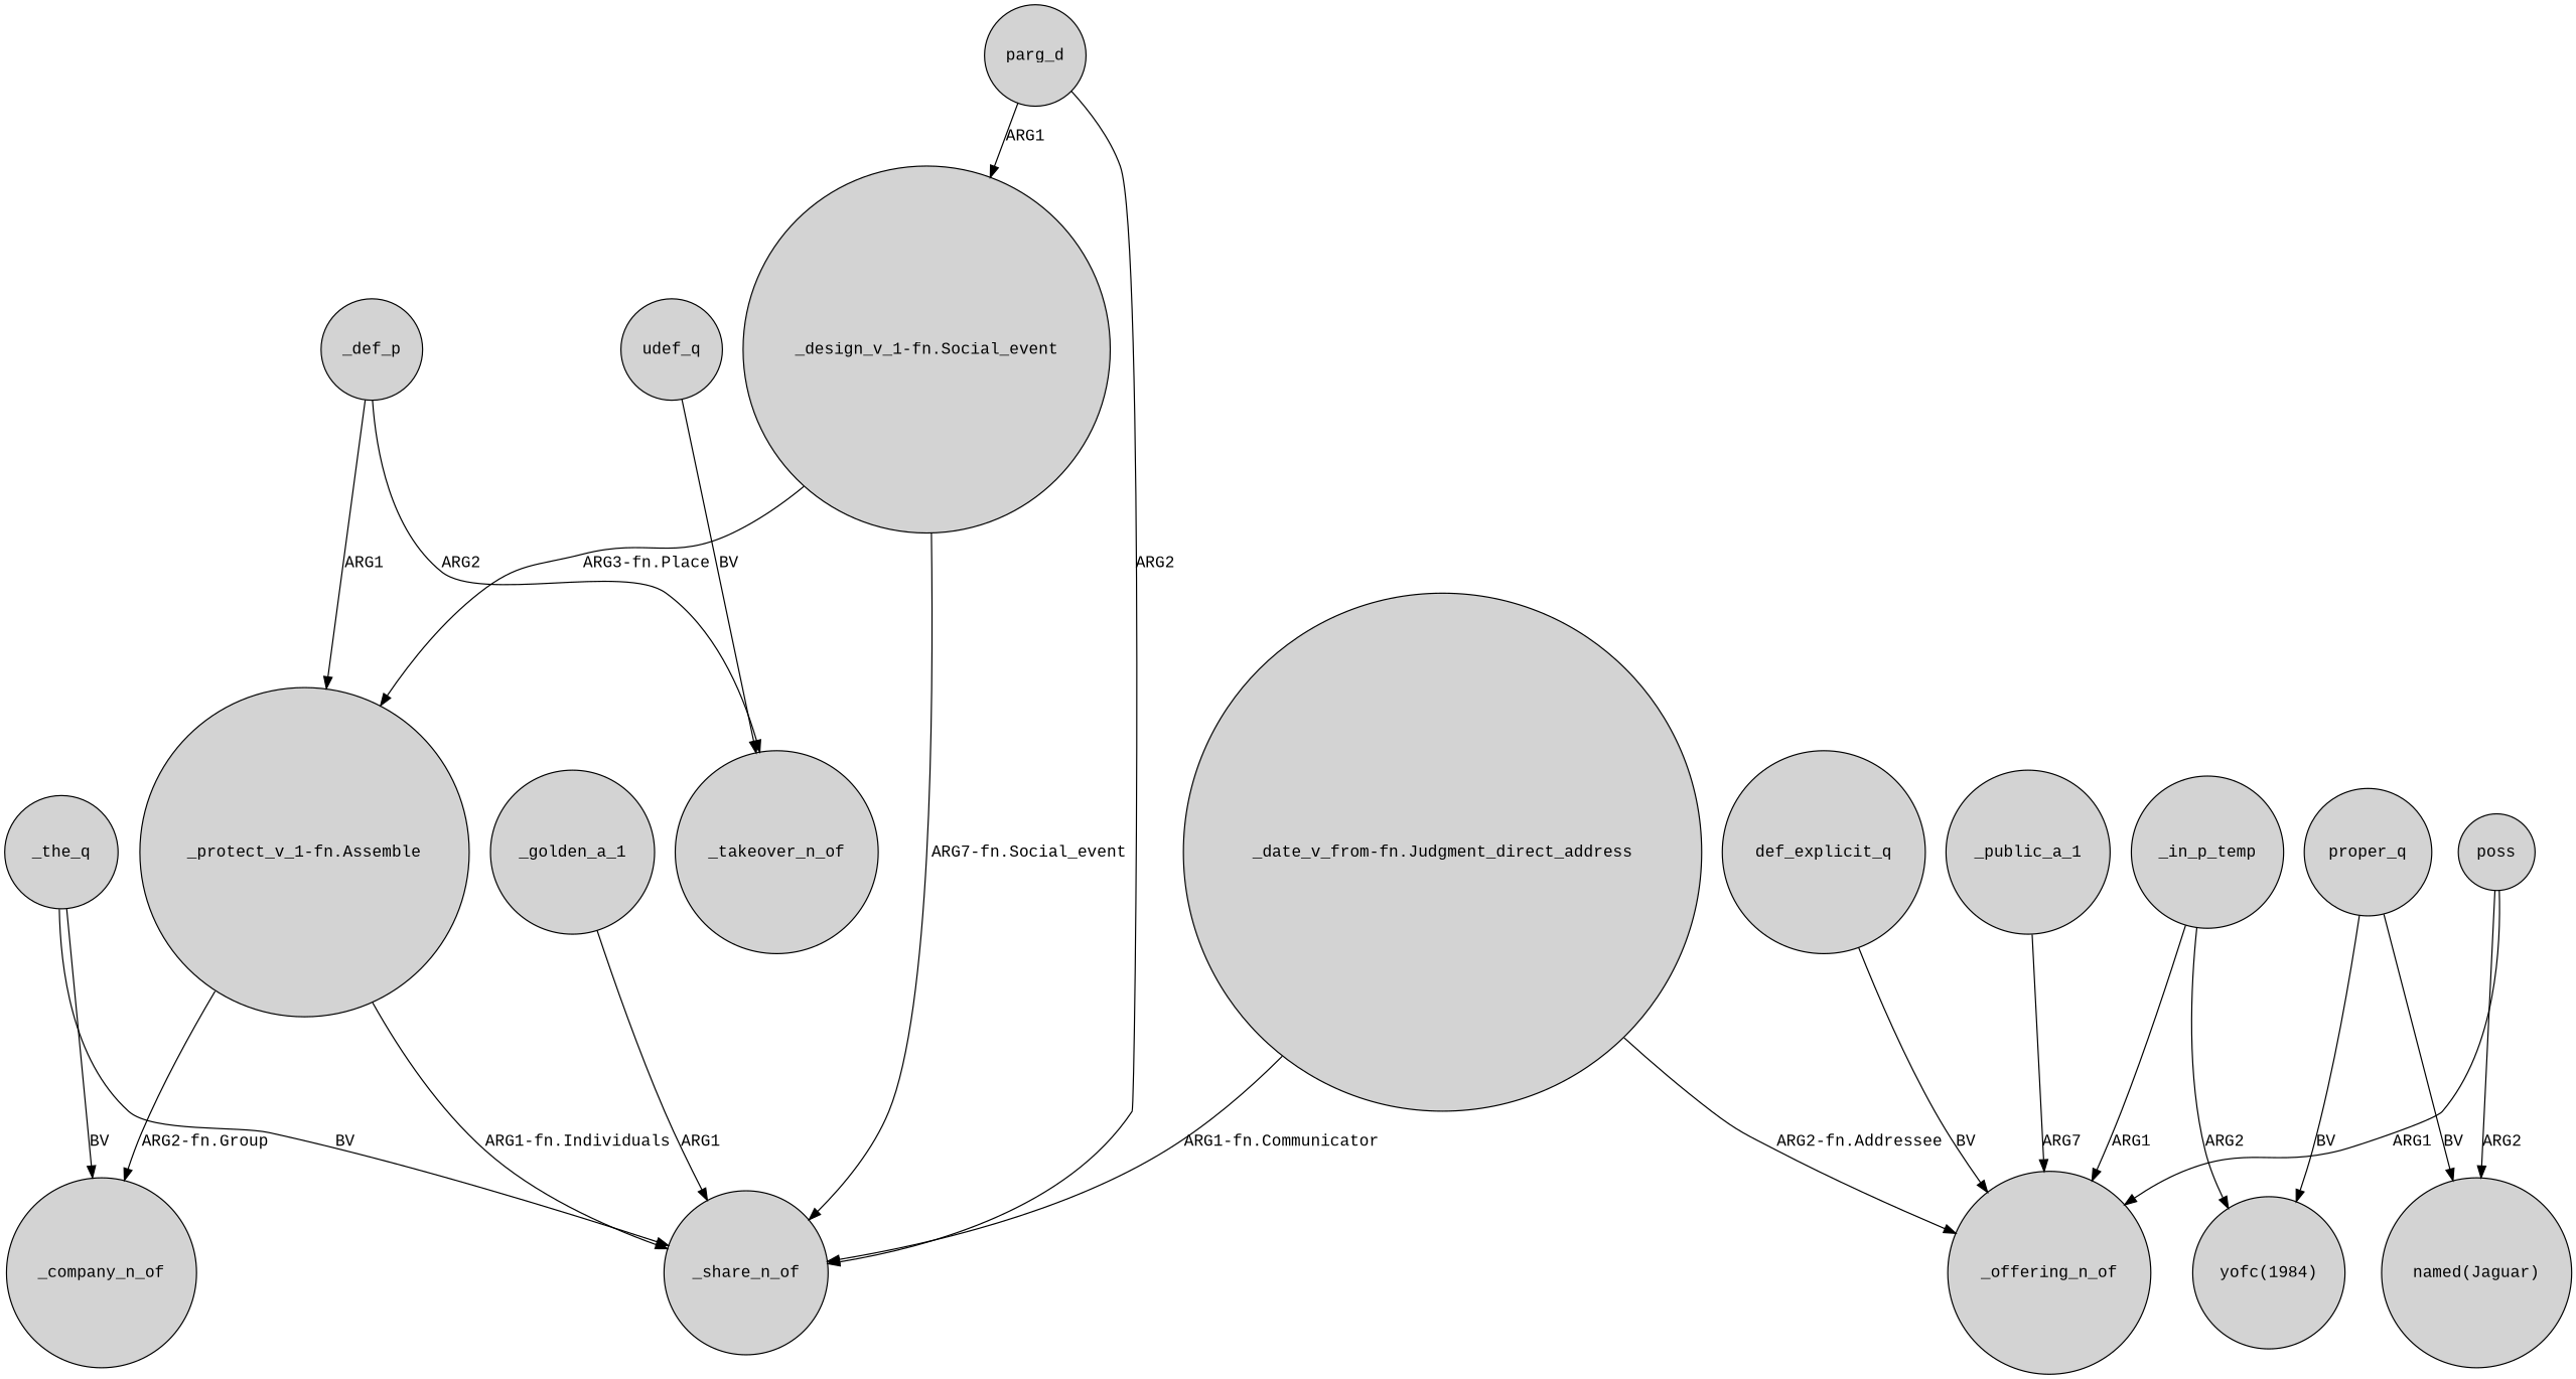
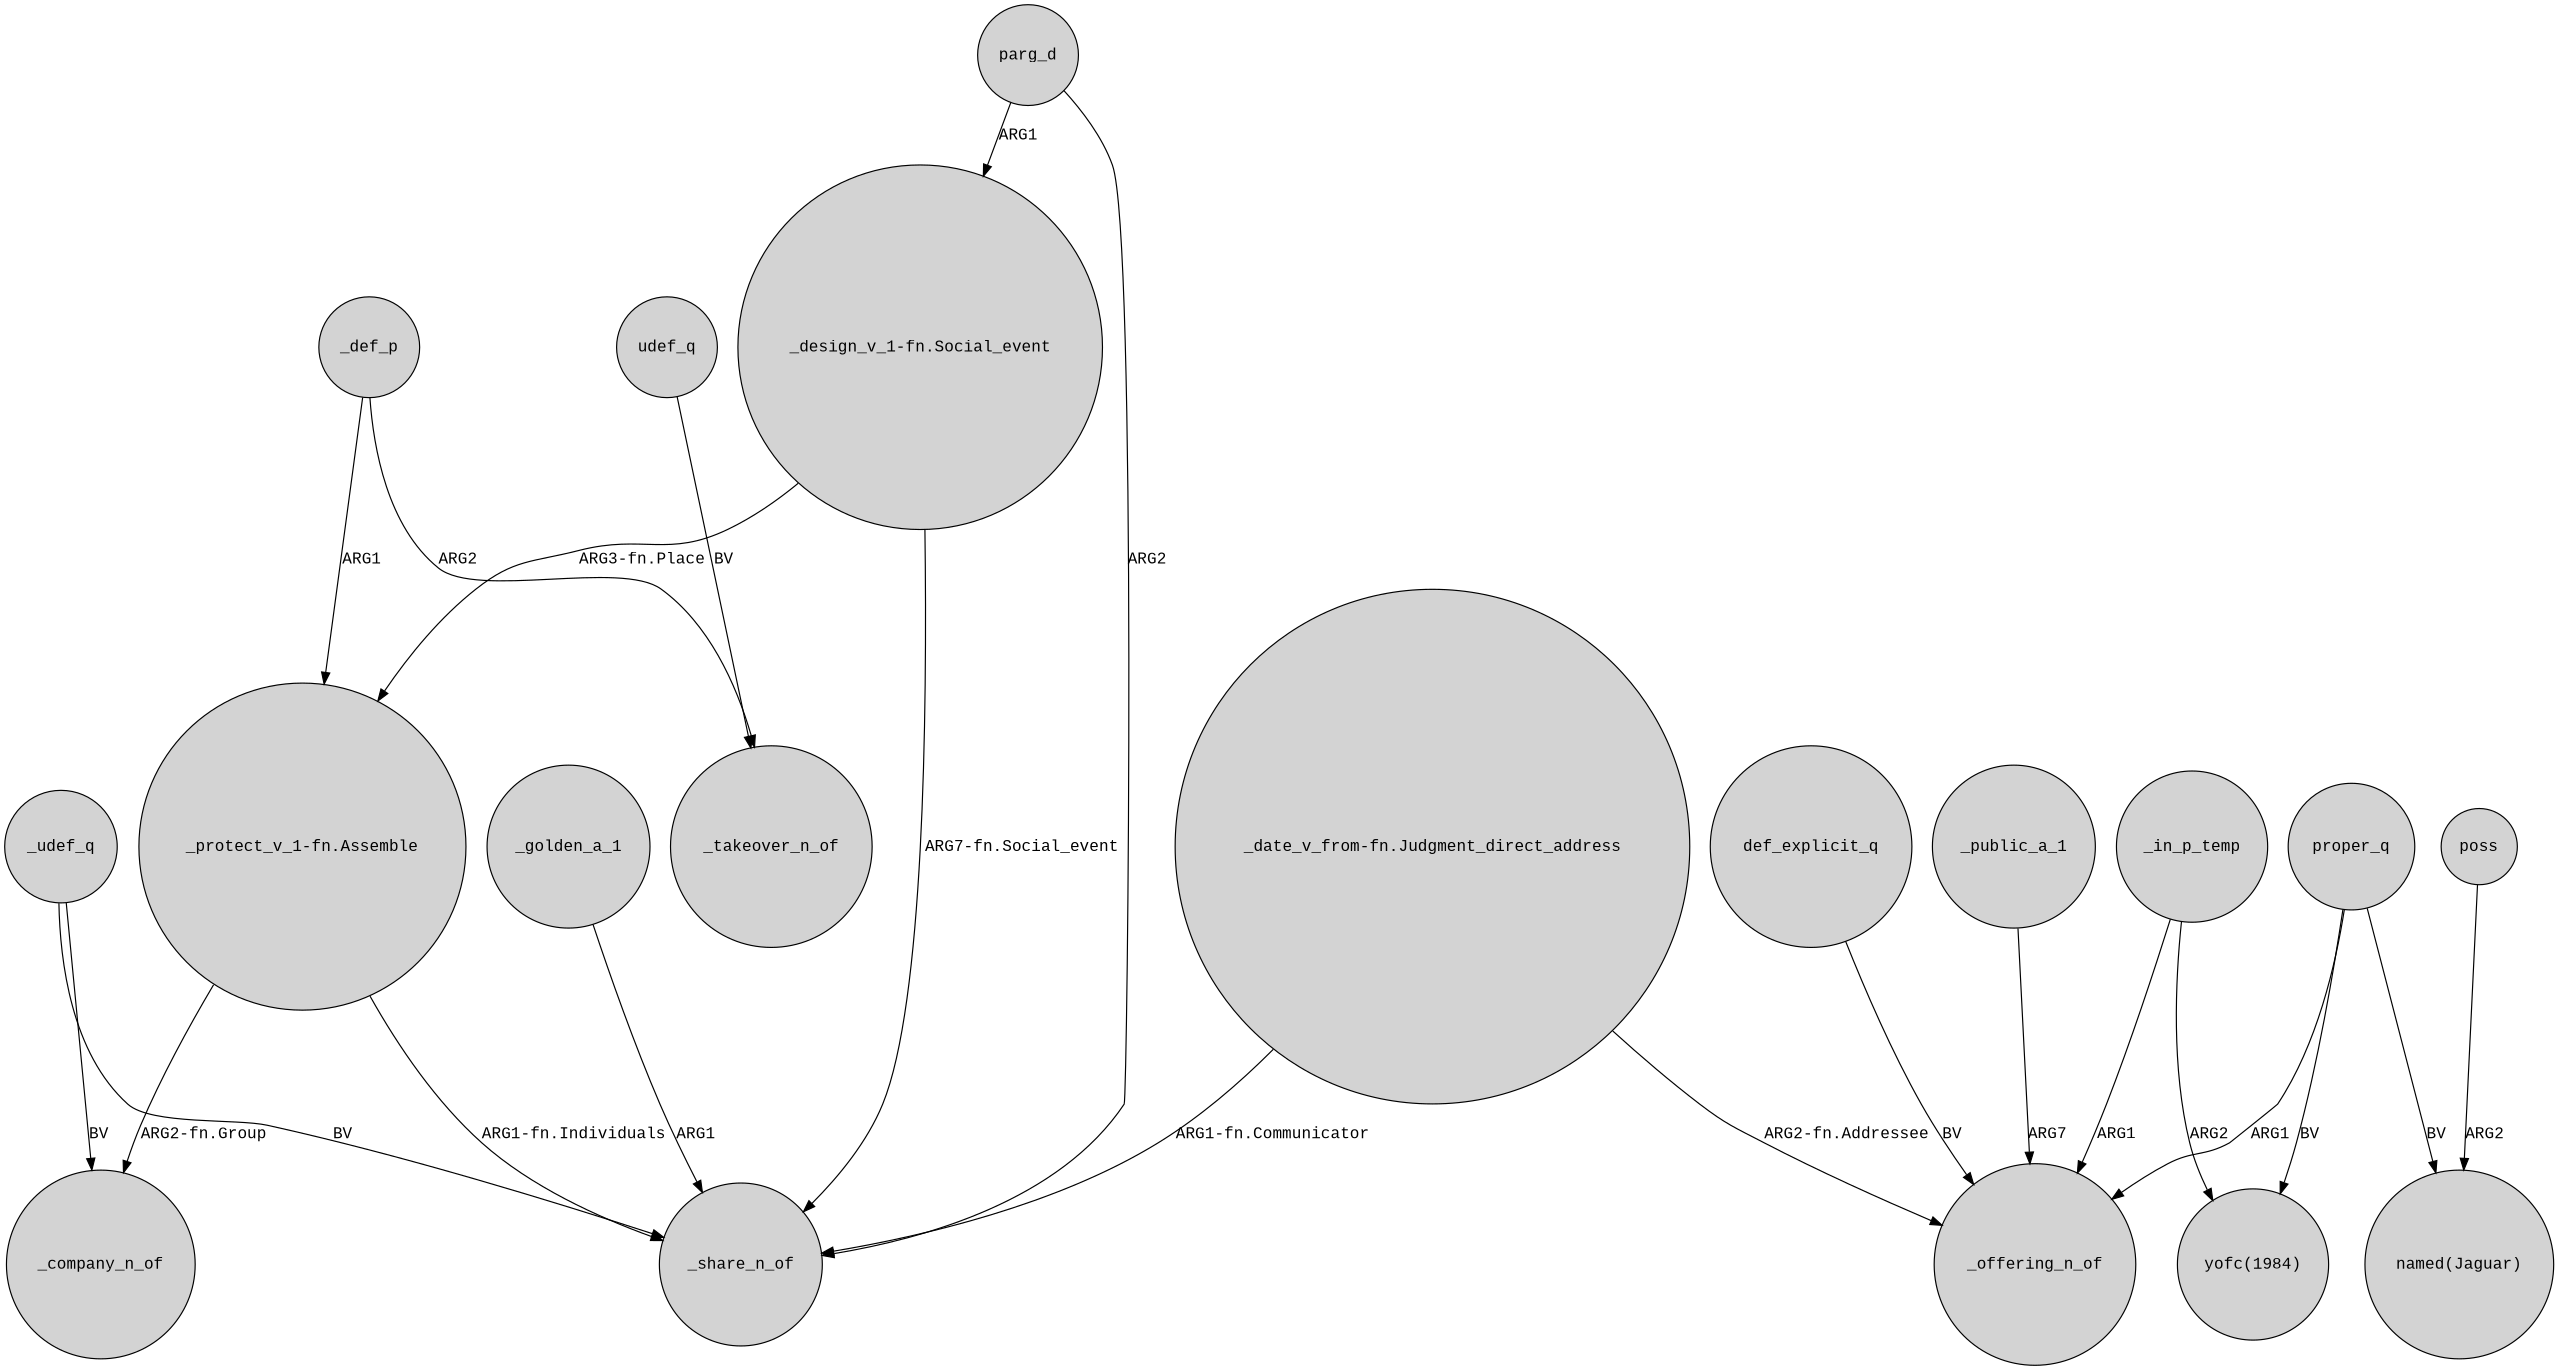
  digraph {
    fontname="Liberation Mono"
    node [fontname="Liberation Mono" shape=circle style=filled]
    edge [fontname="Liberation Mono"]
    n1 [label=_def_p]
    "_protect_v_1-fn.Assemble"
    _takeover_n_of
    _share_n_of
    _company_n_of
-   _the_q
+   _the_q [label=_udef_q]
    "_date_v_from-fn.Judgment_direct_address"
    _offering_n_of
    _in_p_temp
    "yofc(1984)"
    parg_d
    "_design_v_1-fn.Social_event"
    udef_q
    _golden_a_1
    def_explicit_q
    poss
    "named(Jaguar)"
    proper_q
    _public_a_1
    n1 -> "_protect_v_1-fn.Assemble" [label=ARG1]
    n1 -> _takeover_n_of [label=ARG2]
    "_protect_v_1-fn.Assemble" -> _share_n_of [label="ARG1-fn.Individuals"]
    "_protect_v_1-fn.Assemble" -> _company_n_of [label="ARG2-fn.Group"]
    _the_q -> _share_n_of [label=BV]
    _the_q -> _company_n_of [label=BV]
    "_date_v_from-fn.Judgment_direct_address" -> _share_n_of [label="ARG1-fn.Communicator"]
    "_date_v_from-fn.Judgment_direct_address" -> _offering_n_of [label="ARG2-fn.Addressee"]
    _in_p_temp -> _offering_n_of [label=ARG1]
    _in_p_temp -> "yofc(1984)" [label=ARG2]
    parg_d -> _share_n_of [label=ARG2]
    parg_d -> "_design_v_1-fn.Social_event" [label=ARG1]
    "_design_v_1-fn.Social_event" -> "_protect_v_1-fn.Assemble" [label="ARG3-fn.Place"]
    "_design_v_1-fn.Social_event" -> _share_n_of [label="ARG7-fn.Social_event"]
    udef_q -> _takeover_n_of [label=BV]
    _golden_a_1 -> _share_n_of [label=ARG1]
    def_explicit_q -> _offering_n_of [label=BV]
-   poss -> _offering_n_of [label=ARG1]
+   proper_q -> _offering_n_of [label=ARG1]
    poss -> "named(Jaguar)" [label=ARG2]
    proper_q -> "yofc(1984)" [label=BV]
    proper_q -> "named(Jaguar)" [label=BV]
    _public_a_1 -> _offering_n_of [label=ARG7]
  }
